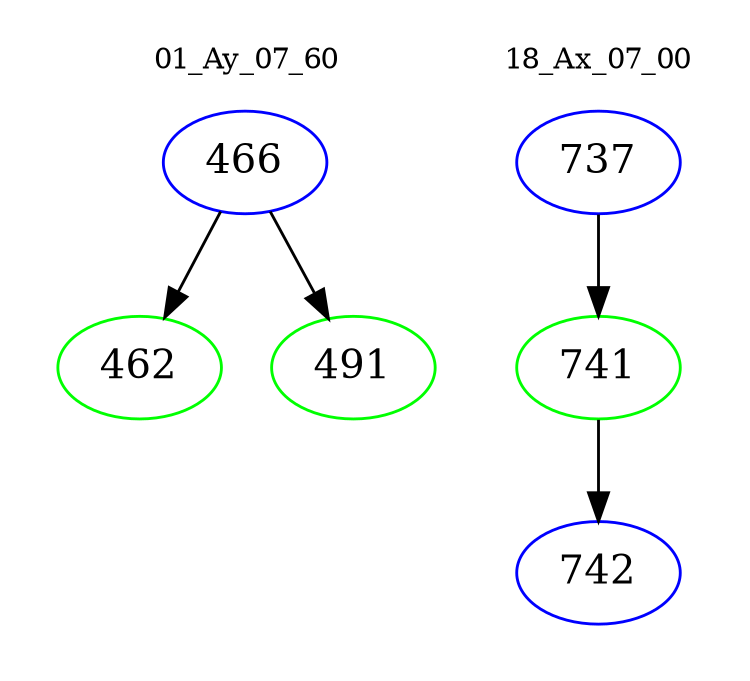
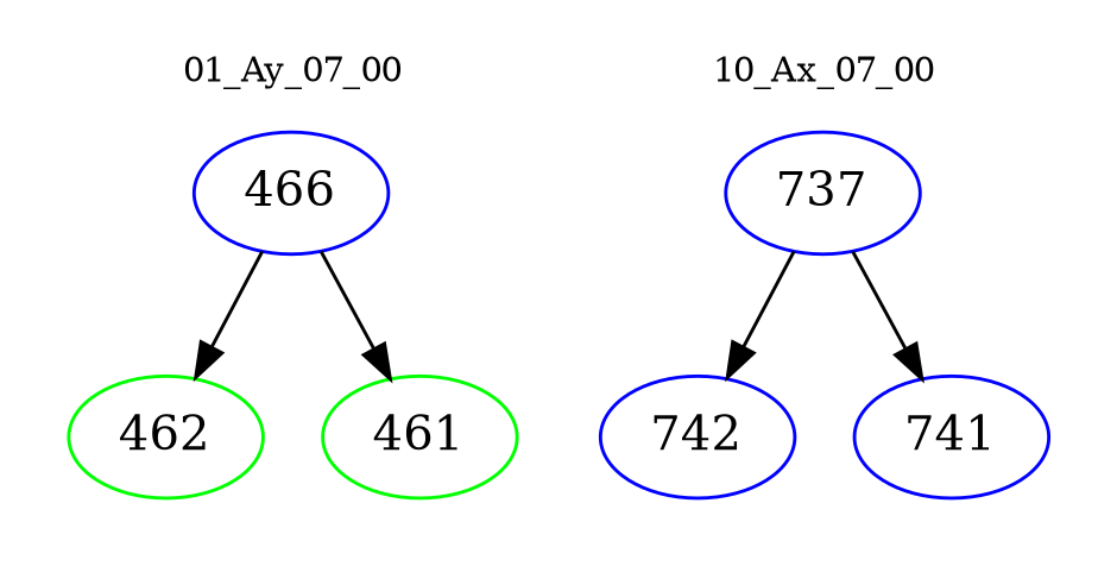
  digraph {
    node [color=blue]
    edge [color=black]
    n1 [label=466]
    n2 [color=green label=462]
-   n3 [color=green label=491]
+   n3 [color=green label=461]
    n4 [label=737]
    n5 [label=742]
-   n6 [color=green label=741]
+   n6 [label=741]
    subgraph cluster_1 {
      color=white
      fontsize=10
-     label="01_Ay_07_60"
+     label="01_Ay_07_00"
      n1
      n2
      n3
    }
    subgraph cluster_2 {
      color=white
      fontsize=10
-     label="18_Ax_07_00"
+     label="10_Ax_07_00"
      n4
      n5
      n6
    }
    n1 -> n2
    n1 -> n3
-   n6 -> n5
+   n4 -> n5
    n4 -> n6
  }
